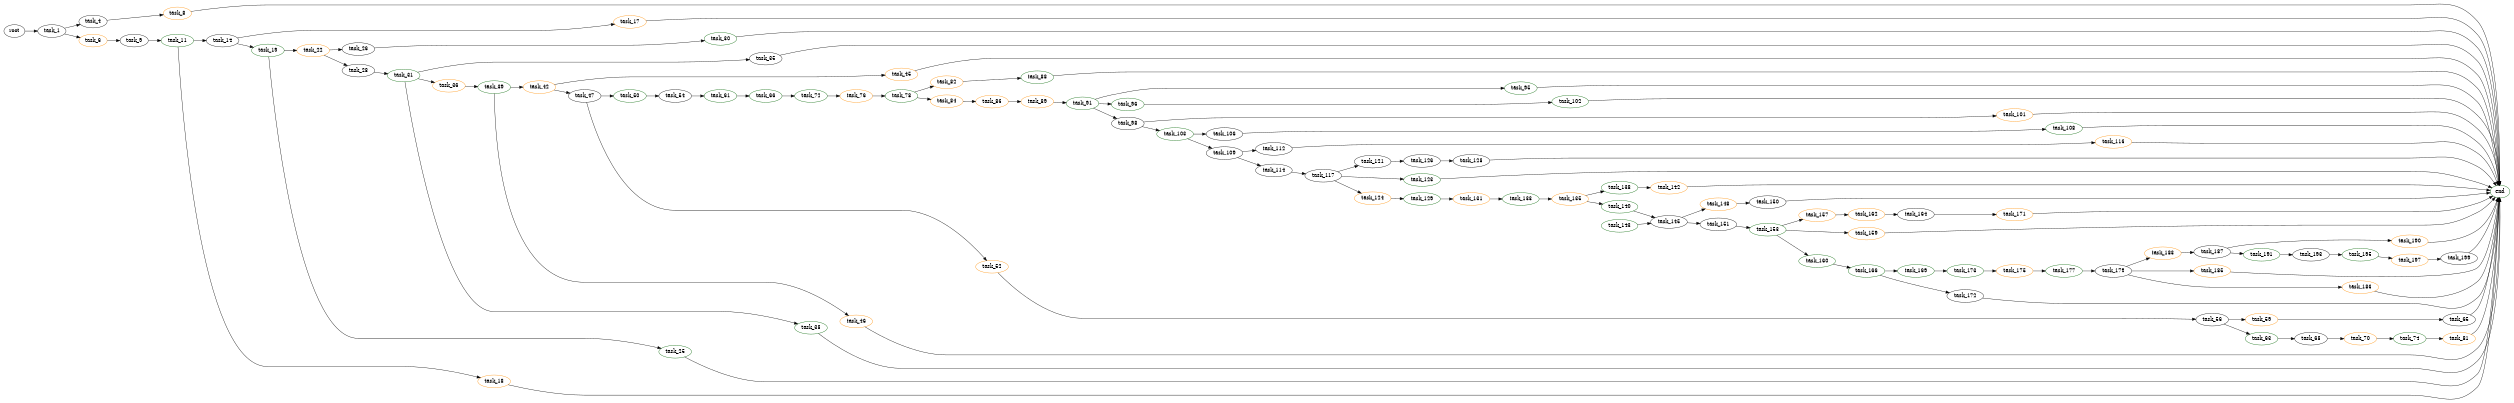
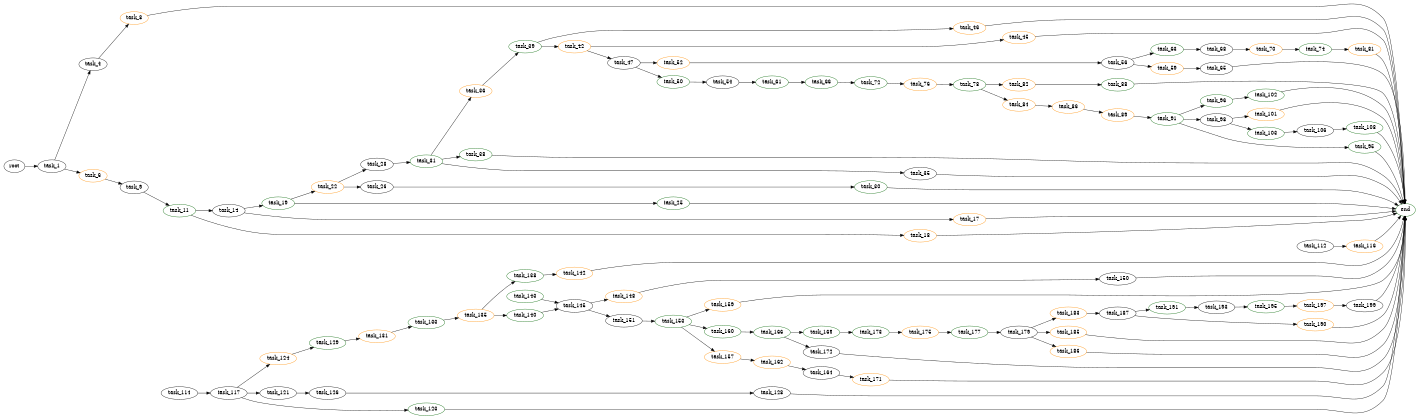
  digraph {
    rankdir=LR
    node [color=darkgreen]
    root [color=black]
    task_1 [color=black]
    task_4 [color=black]
    task_6 [color=darkorange]
    task_8 [color=darkorange]
    task_9 [color=black]
    end
    task_11
    task_14 [color=black]
    task_18 [color=darkorange]
    task_17 [color=darkorange]
    task_19
    task_22 [color=darkorange]
    task_25
    task_26 [color=black]
    task_28 [color=black]
    task_30
    task_31
    task_35 [color=black]
    task_36 [color=darkorange]
    task_38
    task_39
    task_42 [color=darkorange]
    task_46 [color=darkorange]
    task_45 [color=darkorange]
    task_47 [color=black]
    task_50
    task_52 [color=darkorange]
    task_54 [color=black]
    task_56 [color=black]
    task_61
    task_59 [color=darkorange]
    task_63
    task_66
    task_65 [color=black]
    task_68 [color=black]
    task_72
    task_70 [color=darkorange]
    task_76 [color=darkorange]
    task_74
    task_81 [color=darkorange]
    task_78
    task_82 [color=darkorange]
    task_84 [color=darkorange]
    task_88
    task_86 [color=darkorange]
    task_89 [color=darkorange]
    task_91
    task_95
    task_96
    task_98 [color=black]
    task_102
    task_101 [color=darkorange]
    task_103
    task_106 [color=black]
-   task_109 [color=black]
    task_108
    task_112 [color=black]
    task_114 [color=black]
    task_116 [color=darkorange]
    task_117 [color=black]
    task_121 [color=black]
    task_123
    task_124 [color=darkorange]
    task_126 [color=black]
    task_129
    task_128 [color=black]
    task_131 [color=darkorange]
    task_133
    task_135 [color=darkorange]
    task_138
    task_140
    task_142 [color=darkorange]
    task_145 [color=black]
    task_143
    task_148 [color=darkorange]
    task_151 [color=black]
    task_150 [color=black]
    task_153
    task_157 [color=darkorange]
    task_159 [color=darkorange]
    task_160
    task_162 [color=darkorange]
    task_166
    task_164 [color=black]
    task_169
    task_172 [color=black]
    task_171 [color=darkorange]
    task_173
    task_175 [color=darkorange]
    task_177
    task_179 [color=black]
    task_183 [color=darkorange]
    task_185 [color=darkorange]
    task_186 [color=darkorange]
    task_187 [color=black]
    task_190 [color=darkorange]
    task_191
    task_193 [color=black]
    task_195
    task_197 [color=darkorange]
    task_199 [color=black]
    root -> task_1
    task_1 -> task_4
    task_1 -> task_6
    task_4 -> task_8
    task_6 -> task_9
    task_8 -> end
    task_9 -> task_11
    task_11 -> task_14
    task_11 -> task_18
    task_14 -> task_17
    task_14 -> task_19
    task_18 -> end
    task_17 -> end
    task_19 -> task_22
    task_19 -> task_25
    task_22 -> task_26
    task_22 -> task_28
    task_25 -> end
    task_26 -> task_30
    task_28 -> task_31
    task_30 -> end
    task_31 -> task_35
    task_31 -> task_36
    task_31 -> task_38
    task_35 -> end
    task_36 -> task_39
    task_38 -> end
    task_39 -> task_42
    task_39 -> task_46
    task_42 -> task_45
    task_42 -> task_47
    task_46 -> end
    task_45 -> end
    task_47 -> task_50
    task_47 -> task_52
    task_50 -> task_54
    task_52 -> task_56
    task_54 -> task_61
    task_56 -> task_59
    task_56 -> task_63
    task_61 -> task_66
    task_59 -> task_65
    task_63 -> task_68
    task_66 -> task_72
    task_65 -> end
    task_68 -> task_70
    task_72 -> task_76
    task_70 -> task_74
    task_76 -> task_78
    task_74 -> task_81
    task_81 -> end
    task_78 -> task_82
    task_78 -> task_84
    task_82 -> task_88
    task_84 -> task_86
    task_88 -> end
    task_86 -> task_89
    task_89 -> task_91
    task_91 -> task_95
    task_91 -> task_96
    task_91 -> task_98
    task_95 -> end
    task_96 -> task_102
    task_98 -> task_101
    task_98 -> task_103
    task_102 -> end
    task_101 -> end
    task_103 -> task_106
-   task_103 -> task_109
    task_106 -> task_108
-   task_109 -> task_112
-   task_109 -> task_114
    task_108 -> end
    task_112 -> task_116
    task_114 -> task_117
    task_116 -> end
    task_117 -> task_121
    task_117 -> task_123
    task_117 -> task_124
    task_121 -> task_126
    task_123 -> end
    task_124 -> task_129
    task_126 -> task_128
    task_129 -> task_131
    task_128 -> end
    task_131 -> task_133
    task_133 -> task_135
    task_135 -> task_138
    task_135 -> task_140
    task_138 -> task_142
    task_140 -> task_145
    task_142 -> end
    task_145 -> task_148
    task_145 -> task_151
    task_143 -> task_145
    task_148 -> task_150
    task_151 -> task_153
    task_150 -> end
    task_153 -> task_157
    task_153 -> task_159
    task_153 -> task_160
    task_157 -> task_162
    task_159 -> end
    task_160 -> task_166
    task_162 -> task_164
    task_166 -> task_169
    task_166 -> task_172
    task_164 -> task_171
    task_169 -> task_173
    task_172 -> end
    task_171 -> end
    task_173 -> task_175
    task_175 -> task_177
    task_177 -> task_179
    task_179 -> task_183
    task_179 -> task_185
    task_179 -> task_186
    task_183 -> task_187
    task_185 -> end
    task_186 -> end
    task_187 -> task_190
    task_187 -> task_191
    task_190 -> end
    task_191 -> task_193
    task_193 -> task_195
    task_195 -> task_197
    task_197 -> task_199
    task_199 -> end
  }
